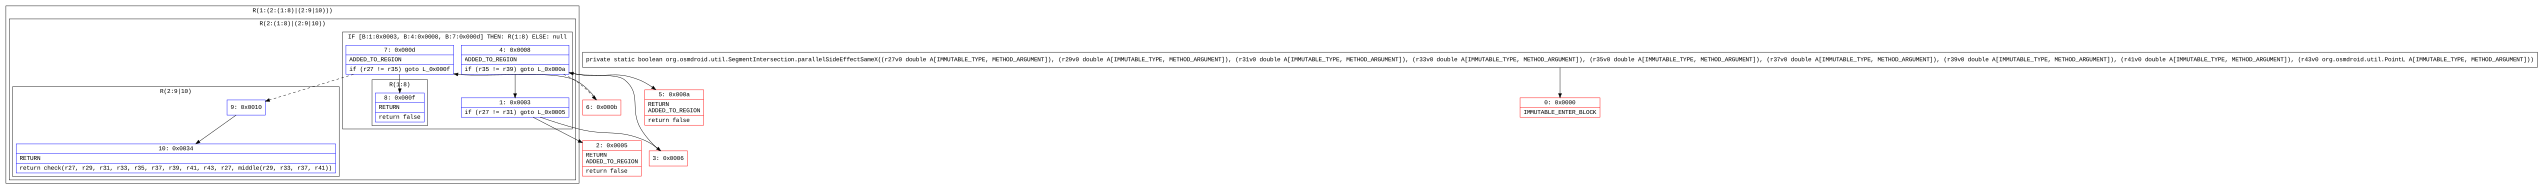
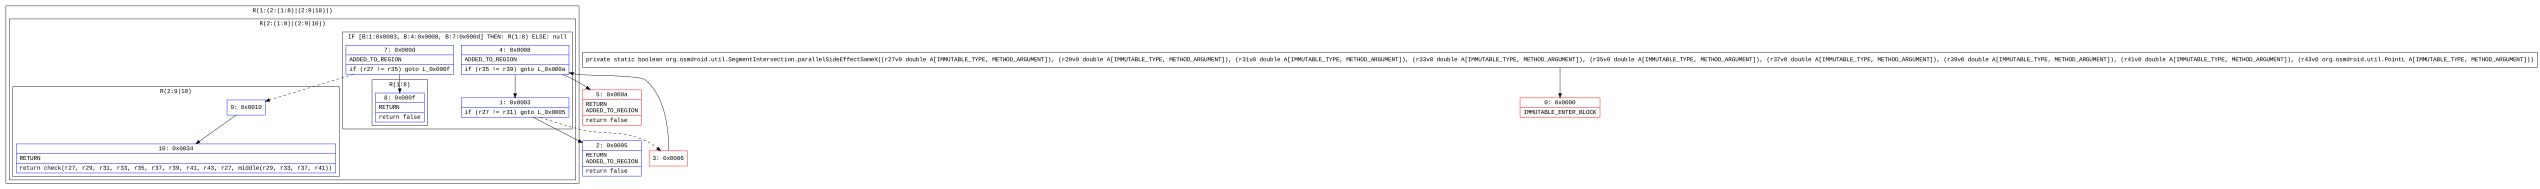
  digraph {
    fontname="Liberation Mono"
    node [color=blue fontname="Liberation Mono" shape=record]
    edge [fontname="Liberation Mono"]
    n1 [label="{8\:\ 0x000f|RETURN\l|return false\l}"]
    n2 [label="{1\:\ 0x0003|if (r27 != r31) goto L_0x0005\l}"]
    n3 [label="{4\:\ 0x0008|ADDED_TO_REGION\l|if (r35 != r39) goto L_0x000a\l}"]
    n4 [label="{7\:\ 0x000d|ADDED_TO_REGION\l|if (r27 != r35) goto L_0x000f\l}"]
    n5 [label="{9\:\ 0x0010}"]
    n6 [label="{10\:\ 0x0034|RETURN\l|return check(r27, r29, r31, r33, r35, r37, r39, r41, r43, r27, middle(r29, r33, r37, r41))\l}"]
-   n7 [color=red label="{2\:\ 0x0005|RETURN\lADDED_TO_REGION\l|return false\l}"]
+   n7 [label="{2\:\ 0x0005|RETURN\lADDED_TO_REGION\l|return false\l}"]
    n8 [color=red label="{3\:\ 0x0006}"]
    n9 [color=red label="{5\:\ 0x000a|RETURN\lADDED_TO_REGION\l|return false\l}"]
-   n10 [color=red label="{6\:\ 0x000b}"]
    n11 [color=red label="{0\:\ 0x0000|IMMUTABLE_ENTER_BLOCK\l}"]
    n12 [label="{private static boolean org.osmdroid.util.SegmentIntersection.parallelSideEffectSameX((r27v0 double A[IMMUTABLE_TYPE, METHOD_ARGUMENT]), (r29v0 double A[IMMUTABLE_TYPE, METHOD_ARGUMENT]), (r31v0 double A[IMMUTABLE_TYPE, METHOD_ARGUMENT]), (r33v0 double A[IMMUTABLE_TYPE, METHOD_ARGUMENT]), (r35v0 double A[IMMUTABLE_TYPE, METHOD_ARGUMENT]), (r37v0 double A[IMMUTABLE_TYPE, METHOD_ARGUMENT]), (r39v0 double A[IMMUTABLE_TYPE, METHOD_ARGUMENT]), (r41v0 double A[IMMUTABLE_TYPE, METHOD_ARGUMENT]), (r43v0 org.osmdroid.util.PointL A[IMMUTABLE_TYPE, METHOD_ARGUMENT])) }" color=""]
    subgraph cluster_1 {
      label="R(1:(2:(1:8)|(2:9|10)))"
      subgraph cluster_2 {
        label="R(2:(1:8)|(2:9|10))"
        subgraph cluster_3 {
          label="IF [B:1:0x0003, B:4:0x0008, B:7:0x000d] THEN: R(1:8) ELSE: null"
          n2
          n3
          n4
          subgraph cluster_4 {
            label="R(1:8)"
            n1
          }
        }
        subgraph cluster_5 {
          label="R(2:9|10)"
          n5
          n6
        }
      }
    }
    n2 -> n7
-   n2 -> n8 [style=solid]
+   n2 -> n8 [style=dashed]
    n3 -> n2
    n3 -> n9
-   n3 -> n10 [style=dashed]
    n4 -> n1
    n4 -> n5 [style=dashed]
    n5 -> n6
    n8 -> n3
-   n10 -> n4
    n12 -> n11
  }
